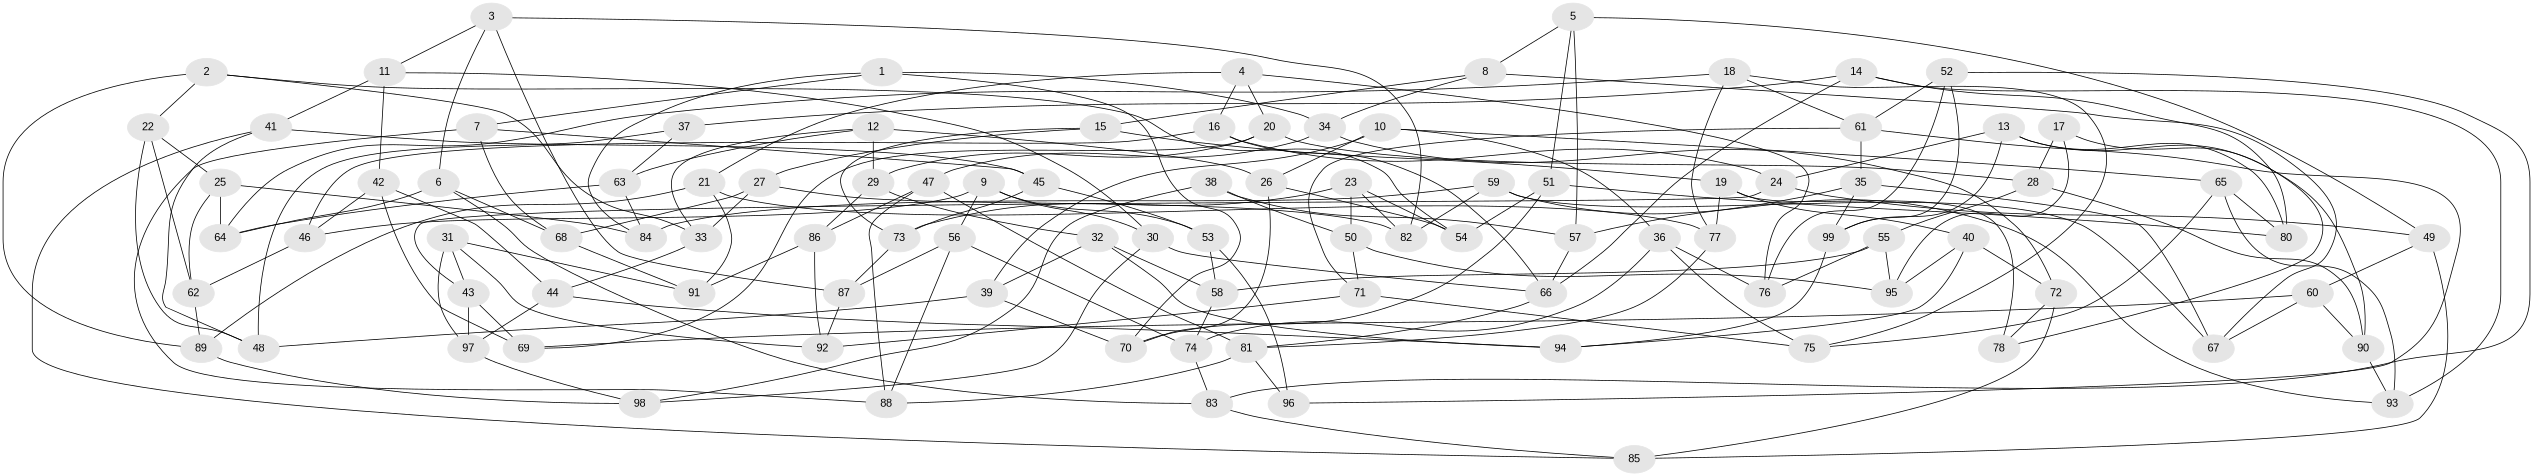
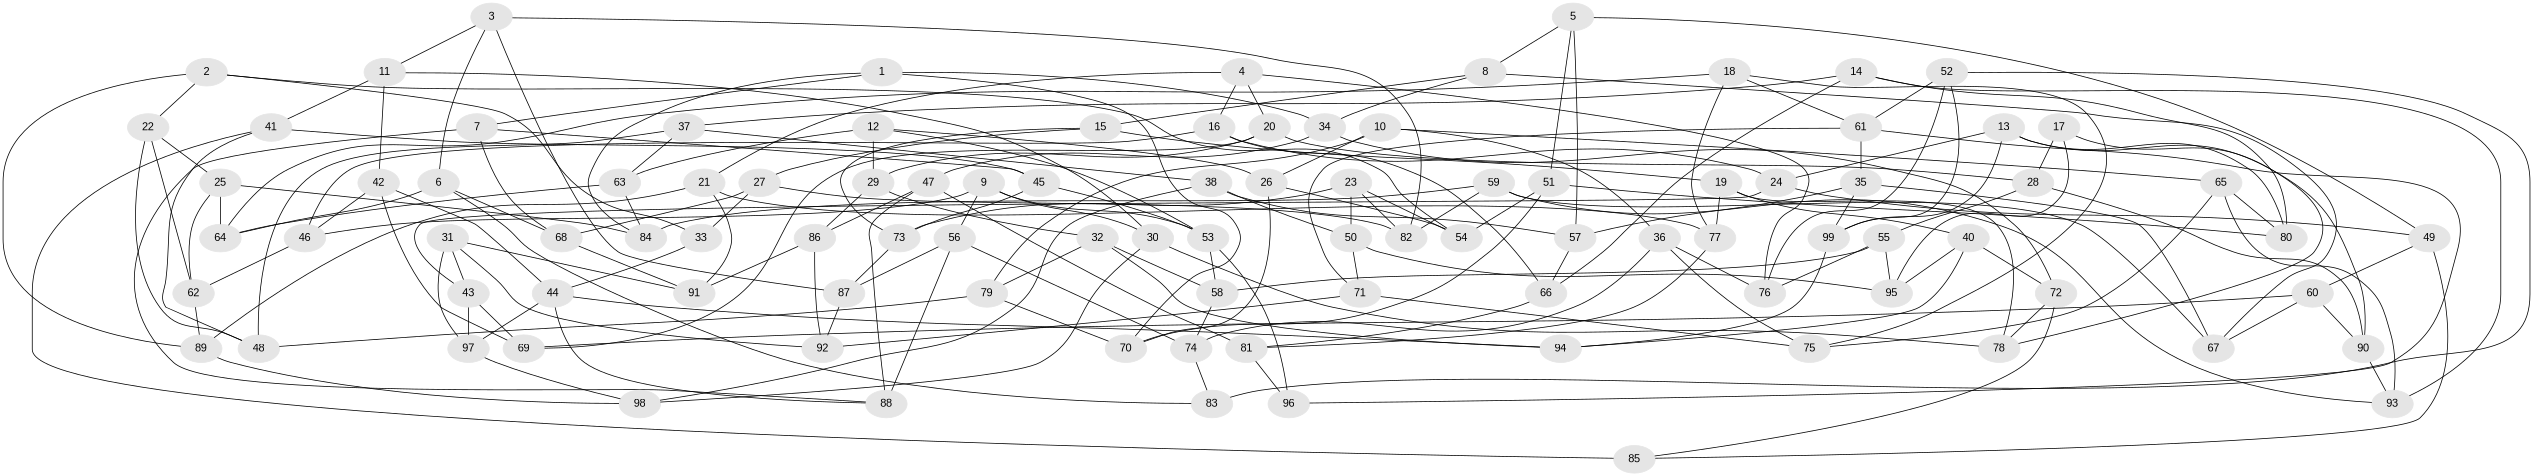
  graph {
    fontname="Liberation Sans"
    node [color=gray90 fontname="Liberation Sans" style=filled]
    edge [fontname="Liberation Sans"]
    1
    7
    34
    70
    84
    68
    45
    88
    47
    72
    2
    22
    33
    54
    89
    25
    48
    62
    44
    98
    3
    6
    11
    82
    87
    64
    83
    30
    41
    42
    92
    4
    16
    20
    21
    76
    46
    24
    66
    29
    28
    69
    77
    91
    5
    8
    49
    51
    57
    15
    67
    85
    60
    80
    53
    73
    19
    27
    9
    56
    78
    58
    96
    74
    10
    26
    36
-   39
+   39 [label=79]
    65
    75
    93
    12
    63
    32
    86
    13
    n77 [label=99]
    90
    43
    94
    14
    37
    38
    81
    40
    17
    95
    55
    35
    18
    61
    71
    23
    50
    97
    31
    52
    59
    1 -- 7
    1 -- 34
    1 -- 70
    1 -- 84
    7 -- 68
    7 -- 45
    7 -- 88
    34 -- 47
    34 -- 72
    68 -- 91
    45 -- 53
    45 -- 73
    47 -- 88
    47 -- 86
    47 -- 81
    72 -- 85
    72 -- 78
    2 -- 22
    2 -- 33
    2 -- 54
    2 -- 89
    22 -- 25
    22 -- 48
    22 -- 62
    33 -- 44
    89 -- 98
    25 -- 84
    25 -- 62
    25 -- 64
    62 -- 89
    44 -- 94
    44 -- 97
    3 -- 6
    3 -- 11
    3 -- 82
    3 -- 87
    6 -- 68
    6 -- 64
    6 -- 83
    11 -- 30
    11 -- 41
    11 -- 42
    87 -- 92
-   83 -- 85
    30 -- 98
-   30 -- 66
+   30 -- 78
    41 -- 45
    41 -- 48
    41 -- 85
    42 -- 44
    42 -- 46
    42 -- 69
    4 -- 16
    4 -- 20
    4 -- 21
    4 -- 76
    16 -- 46
    16 -- 24
    16 -- 66
    20 -- 29
    20 -- 28
    20 -- 69
    21 -- 89
    21 -- 77
    21 -- 91
    46 -- 62
    24 -- 49
    24 -- 43
    66 -- 81
    29 -- 32
    29 -- 86
    28 -- 90
    28 -- 55
    77 -- 81
    5 -- 8
    5 -- 49
    5 -- 51
    5 -- 57
    8 -- 34
    8 -- 15
    8 -- 67
    49 -- 85
    49 -- 60
    51 -- 70
    51 -- 54
    51 -- 80
    57 -- 66
    15 -- 73
    15 -- 19
    15 -- 27
    60 -- 69
    60 -- 67
    60 -- 90
    53 -- 58
    53 -- 96
    73 -- 87
    19 -- 77
    19 -- 78
    19 -- 40
    27 -- 68
    27 -- 33
    27 -- 82
    9 -- 30
    9 -- 46
    9 -- 53
    9 -- 56
    56 -- 88
    56 -- 87
    56 -- 74
    58 -- 74
    74 -- 83
    10 -- 26
    10 -- 36
    10 -- 39
    10 -- 65
    26 -- 70
    26 -- 54
    36 -- 76
    36 -- 74
    36 -- 75
    39 -- 70
    39 -- 48
    65 -- 80
    65 -- 75
    65 -- 93
-   12 -- 33
+   12 -- 53
    12 -- 29
    12 -- 26
    12 -- 63
    63 -- 84
    63 -- 64
    32 -- 58
    32 -- 39
    32 -- 94
    86 -- 92
    86 -- 91
    13 -- 24
    13 -- 80
    13 -- n77
    13 -- 90
    n77 -- 94
    90 -- 93
    43 -- 69
    43 -- 97
    14 -- 66
    14 -- 80
    14 -- 93
    14 -- 37
    37 -- 48
    37 -- 63
+   37 -- 38
    38 -- 98
    38 -- 57
    38 -- 50
-   81 -- 88
+   44 -- 88
    81 -- 96
    40 -- 72
    40 -- 94
    40 -- 95
    17 -- 28
    17 -- 78
    17 -- 95
    55 -- 76
    55 -- 58
    55 -- 95
    35 -- 57
    35 -- 67
    35 -- n77
    18 -- 64
    18 -- 77
    18 -- 75
    18 -- 61
    61 -- 96
    61 -- 35
    61 -- 71
    71 -- 92
    71 -- 75
    23 -- 54
    23 -- 82
    23 -- 73
    23 -- 50
    50 -- 95
    50 -- 71
    97 -- 98
    31 -- 92
    31 -- 91
    31 -- 43
    31 -- 97
    52 -- 83
    52 -- 76
    52 -- n77
    52 -- 61
    59 -- 84
    59 -- 82
    59 -- 67
    59 -- 93
  }
